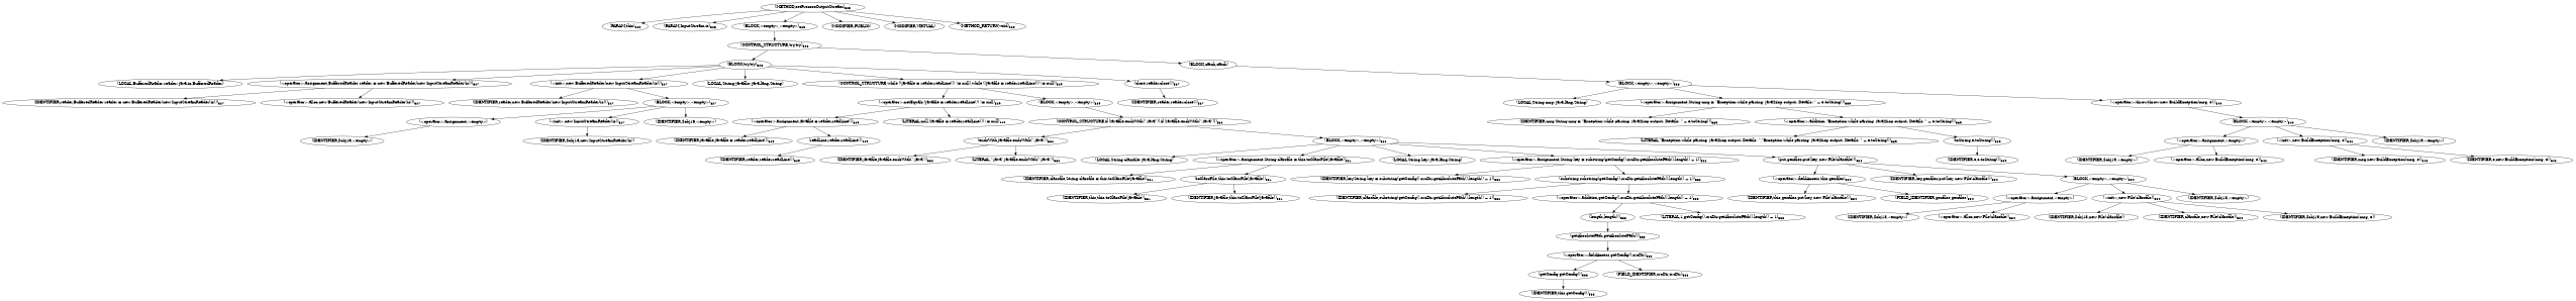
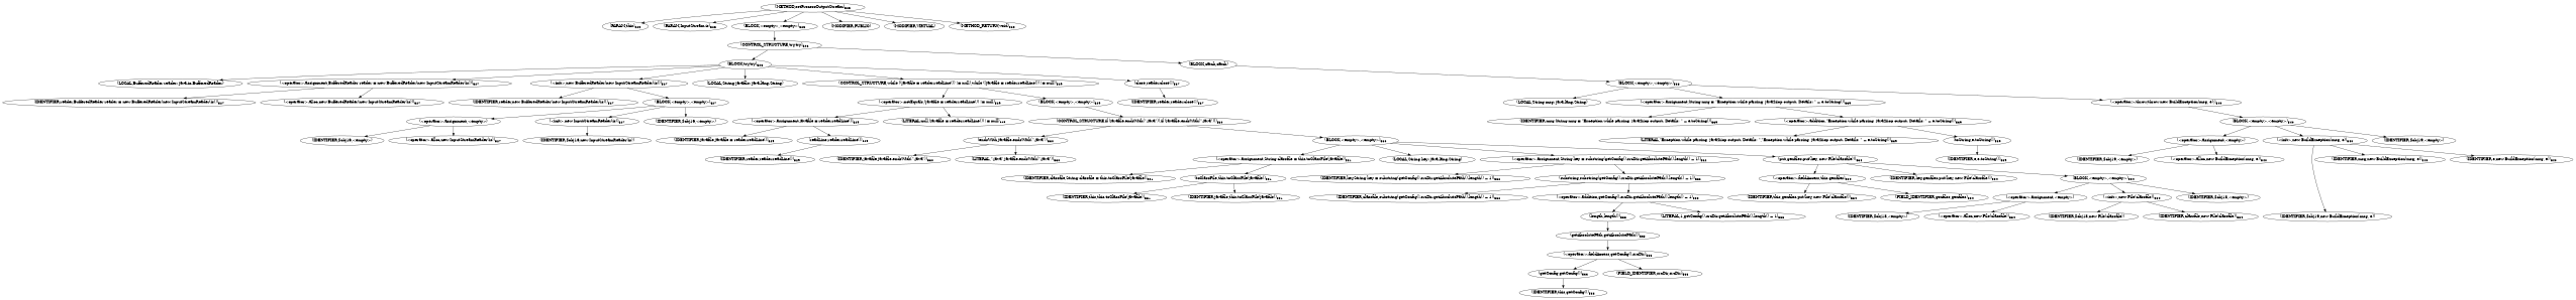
  digraph {
    n1 [label=<(METHOD,setProcessOutputStream)<SUB>525</SUB>>]
    n2 [label=<(PARAM,this)<SUB>525</SUB>>]
    n3 [label=<(PARAM,InputStream is)<SUB>525</SUB>>]
    n4 [label=<(BLOCK,&lt;empty&gt;,&lt;empty&gt;)<SUB>525</SUB>>]
    n5 [label=<(MODIFIER,PUBLIC)>]
    n6 [label=<(MODIFIER,VIRTUAL)>]
    n7 [label=<(METHOD_RETURN,void)<SUB>525</SUB>>]
    n8 [label=<(CONTROL_STRUCTURE,try,try)<SUB>526</SUB>>]
    n9 [label=<(BLOCK,try,try)<SUB>526</SUB>>]
    n10 [label=<(BLOCK,catch,catch)>]
    n11 [label=<(LOCAL,BufferedReader reader: java.io.BufferedReader)>]
    n12 [label=<(&lt;operator&gt;.assignment,BufferedReader reader = new BufferedReader(new InputStreamReader(is)))<SUB>527</SUB>>]
    n13 [label=<(&lt;init&gt;,new BufferedReader(new InputStreamReader(is)))<SUB>527</SUB>>]
    n14 [label=<(LOCAL,String javafile: java.lang.String)>]
    n15 [label=<(CONTROL_STRUCTURE,while ((javafile = reader.readLine()) != null),while ((javafile = reader.readLine()) != null))<SUB>529</SUB>>]
    n16 [label=<(close,reader.close())<SUB>537</SUB>>]
    n17 [label=<(BLOCK,&lt;empty&gt;,&lt;empty&gt;)<SUB>538</SUB>>]
    n18 [label=<(IDENTIFIER,reader,BufferedReader reader = new BufferedReader(new InputStreamReader(is)))<SUB>527</SUB>>]
    n19 [label=<(&lt;operator&gt;.alloc,new BufferedReader(new InputStreamReader(is)))<SUB>527</SUB>>]
    n20 [label=<(IDENTIFIER,reader,new BufferedReader(new InputStreamReader(is)))<SUB>527</SUB>>]
    n21 [label=<(BLOCK,&lt;empty&gt;,&lt;empty&gt;)<SUB>527</SUB>>]
    n22 [label=<(&lt;operator&gt;.notEquals,(javafile = reader.readLine()) != null)<SUB>529</SUB>>]
    n23 [label=<(BLOCK,&lt;empty&gt;,&lt;empty&gt;)<SUB>529</SUB>>]
    n24 [label=<(IDENTIFIER,reader,reader.close())<SUB>537</SUB>>]
    n25 [label=<(&lt;operator&gt;.assignment,&lt;empty&gt;)>]
    n26 [label=<(&lt;init&gt;,new InputStreamReader(is))<SUB>527</SUB>>]
    n27 [label=<(IDENTIFIER,$obj16,&lt;empty&gt;)>]
    n28 [label=<(IDENTIFIER,$obj16,&lt;empty&gt;)>]
+   n29 [label=<(&lt;operator&gt;.alloc,new InputStreamReader(is))<SUB>527</SUB>>]
    n30 [label=<(IDENTIFIER,$obj16,new InputStreamReader(is))>]
    n31 [label=<(&lt;operator&gt;.assignment,javafile = reader.readLine())<SUB>529</SUB>>]
    n32 [label=<(LITERAL,null,(javafile = reader.readLine()) != null)<SUB>529</SUB>>]
    n33 [label=<(CONTROL_STRUCTURE,if (javafile.endsWith(&quot;.java&quot;)),if (javafile.endsWith(&quot;.java&quot;)))<SUB>530</SUB>>]
    n34 [label=<(IDENTIFIER,javafile,javafile = reader.readLine())<SUB>529</SUB>>]
    n35 [label=<(readLine,reader.readLine())<SUB>529</SUB>>]
    n36 [label=<(IDENTIFIER,reader,reader.readLine())<SUB>529</SUB>>]
    n37 [label=<(endsWith,javafile.endsWith(&quot;.java&quot;))<SUB>530</SUB>>]
    n38 [label=<(BLOCK,&lt;empty&gt;,&lt;empty&gt;)<SUB>530</SUB>>]
    n39 [label=<(IDENTIFIER,javafile,javafile.endsWith(&quot;.java&quot;))<SUB>530</SUB>>]
    n40 [label=<(LITERAL,&quot;.java&quot;,javafile.endsWith(&quot;.java&quot;))<SUB>530</SUB>>]
-   n41 [label=<(LOCAL,String classfile: java.lang.String)>]
    n42 [label=<(&lt;operator&gt;.assignment,String classfile = this.toClassFile(javafile))<SUB>531</SUB>>]
    n43 [label=<(LOCAL,String key: java.lang.String)>]
    n44 [label=<(&lt;operator&gt;.assignment,String key = substring(getConfig().srcDir.getAbsolutePath().length() + 1))<SUB>532</SUB>>]
    n45 [label=<(put,genfiles.put(key, new File(classfile)))<SUB>534</SUB>>]
    n46 [label=<(IDENTIFIER,classfile,String classfile = this.toClassFile(javafile))<SUB>531</SUB>>]
    n47 [label=<(toClassFile,this.toClassFile(javafile))<SUB>531</SUB>>]
    n48 [label=<(IDENTIFIER,key,String key = substring(getConfig().srcDir.getAbsolutePath().length() + 1))<SUB>532</SUB>>]
    n49 [label=<(substring,substring(getConfig().srcDir.getAbsolutePath().length() + 1))<SUB>532</SUB>>]
    n50 [label=<(&lt;operator&gt;.fieldAccess,this.genfiles)<SUB>534</SUB>>]
    n51 [label=<(IDENTIFIER,key,genfiles.put(key, new File(classfile)))<SUB>534</SUB>>]
    n52 [label=<(BLOCK,&lt;empty&gt;,&lt;empty&gt;)<SUB>534</SUB>>]
    n53 [label=<(IDENTIFIER,this,this.toClassFile(javafile))<SUB>531</SUB>>]
    n54 [label=<(IDENTIFIER,javafile,this.toClassFile(javafile))<SUB>531</SUB>>]
    n55 [label=<(IDENTIFIER,classfile,substring(getConfig().srcDir.getAbsolutePath().length() + 1))<SUB>532</SUB>>]
    n56 [label=<(&lt;operator&gt;.addition,getConfig().srcDir.getAbsolutePath().length() + 1)<SUB>533</SUB>>]
    n57 [label=<(length,length())<SUB>533</SUB>>]
    n58 [label=<(LITERAL,1,getConfig().srcDir.getAbsolutePath().length() + 1)<SUB>533</SUB>>]
    n59 [label=<(getAbsolutePath,getAbsolutePath())<SUB>533</SUB>>]
    n60 [label=<(&lt;operator&gt;.fieldAccess,getConfig().srcDir)<SUB>533</SUB>>]
    n61 [label=<(getConfig,getConfig())<SUB>533</SUB>>]
    n62 [label=<(FIELD_IDENTIFIER,srcDir,srcDir)<SUB>533</SUB>>]
    n63 [label=<(IDENTIFIER,this,getConfig())<SUB>533</SUB>>]
    n64 [label=<(IDENTIFIER,this,genfiles.put(key, new File(classfile)))<SUB>534</SUB>>]
    n65 [label=<(FIELD_IDENTIFIER,genfiles,genfiles)<SUB>534</SUB>>]
    n66 [label=<(&lt;operator&gt;.assignment,&lt;empty&gt;)>]
    n67 [label=<(&lt;init&gt;,new File(classfile))<SUB>534</SUB>>]
    n68 [label=<(IDENTIFIER,$obj18,&lt;empty&gt;)>]
    n69 [label=<(IDENTIFIER,$obj18,&lt;empty&gt;)>]
    n70 [label=<(&lt;operator&gt;.alloc,new File(classfile))<SUB>534</SUB>>]
    n71 [label=<(IDENTIFIER,$obj18,new File(classfile))>]
    n72 [label=<(IDENTIFIER,classfile,new File(classfile))<SUB>534</SUB>>]
    n73 [label=<(LOCAL,String msg: java.lang.String)>]
    n74 [label=<(&lt;operator&gt;.assignment,String msg = &quot;Exception while parsing  java2iiop output. Details: &quot; + e.toString())<SUB>539</SUB>>]
    n75 [label=<(&lt;operator&gt;.throw,throw new BuildException(msg, e);)<SUB>540</SUB>>]
    n76 [label=<(IDENTIFIER,msg,String msg = &quot;Exception while parsing  java2iiop output. Details: &quot; + e.toString())<SUB>539</SUB>>]
    n77 [label=<(&lt;operator&gt;.addition,&quot;Exception while parsing  java2iiop output. Details: &quot; + e.toString())<SUB>539</SUB>>]
    n78 [label=<(BLOCK,&lt;empty&gt;,&lt;empty&gt;)<SUB>540</SUB>>]
    n79 [label=<(LITERAL,&quot;Exception while parsing  java2iiop output. Details: &quot;,&quot;Exception while parsing  java2iiop output. Details: &quot; + e.toString())<SUB>539</SUB>>]
    n80 [label=<(toString,e.toString())<SUB>539</SUB>>]
    n81 [label=<(IDENTIFIER,e,e.toString())<SUB>539</SUB>>]
    n82 [label=<(&lt;operator&gt;.assignment,&lt;empty&gt;)>]
    n83 [label=<(&lt;init&gt;,new BuildException(msg, e))<SUB>540</SUB>>]
    n84 [label=<(IDENTIFIER,$obj19,&lt;empty&gt;)>]
    n85 [label=<(IDENTIFIER,$obj19,&lt;empty&gt;)>]
    n86 [label=<(&lt;operator&gt;.alloc,new BuildException(msg, e))<SUB>540</SUB>>]
    n87 [label=<(IDENTIFIER,$obj19,new BuildException(msg, e))>]
    n88 [label=<(IDENTIFIER,msg,new BuildException(msg, e))<SUB>540</SUB>>]
    n89 [label=<(IDENTIFIER,e,new BuildException(msg, e))<SUB>540</SUB>>]
    n1 -> n2
    n1 -> n3
    n1 -> n4
    n1 -> n5
    n1 -> n6
    n1 -> n7
    n4 -> n8
    n8 -> n9
    n8 -> n10
    n9 -> n11
    n9 -> n12
    n9 -> n13
    n9 -> n14
    n9 -> n15
    n9 -> n16
    n10 -> n17
    n12 -> n18
    n12 -> n19
    n13 -> n20
    n13 -> n21
    n15 -> n22
    n15 -> n23
    n16 -> n24
    n17 -> n73
    n17 -> n74
    n17 -> n75
    n21 -> n25
    n21 -> n26
    n21 -> n27
    n22 -> n31
    n22 -> n32
    n23 -> n33
    n25 -> n28
+   n25 -> n29
    n26 -> n30
    n31 -> n34
    n31 -> n35
    n33 -> n37
    n33 -> n38
    n35 -> n36
    n37 -> n39
    n37 -> n40
-   n38 -> n41
    n38 -> n42
    n38 -> n43
    n38 -> n44
    n38 -> n45
    n42 -> n46
    n42 -> n47
    n44 -> n48
    n44 -> n49
    n45 -> n50
    n45 -> n51
    n45 -> n52
    n47 -> n53
    n47 -> n54
    n49 -> n55
    n49 -> n56
    n50 -> n64
    n50 -> n65
    n52 -> n66
    n52 -> n67
    n52 -> n68
    n56 -> n57
    n56 -> n58
    n57 -> n59
    n59 -> n60
    n60 -> n61
    n60 -> n62
    n61 -> n63
    n66 -> n69
    n66 -> n70
    n67 -> n71
    n67 -> n72
    n74 -> n76
    n74 -> n77
    n75 -> n78
    n77 -> n79
    n77 -> n80
    n78 -> n82
    n78 -> n83
    n78 -> n84
    n80 -> n81
    n82 -> n85
    n82 -> n86
-   n67 -> n87
+   n83 -> n87
    n83 -> n88
    n83 -> n89
  }
